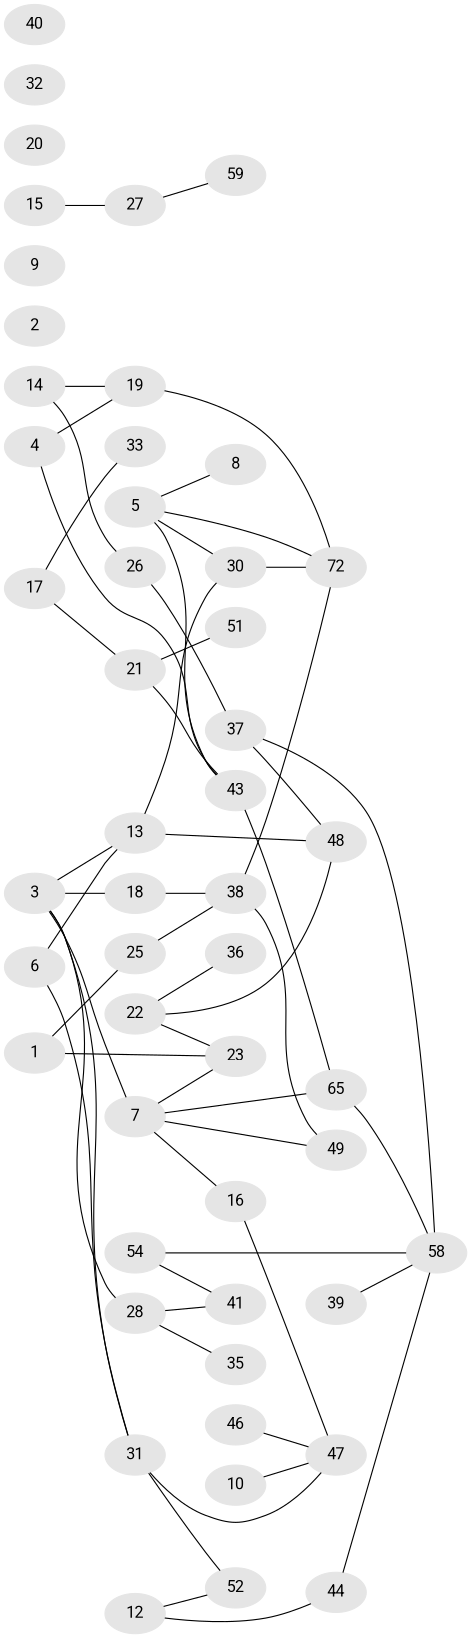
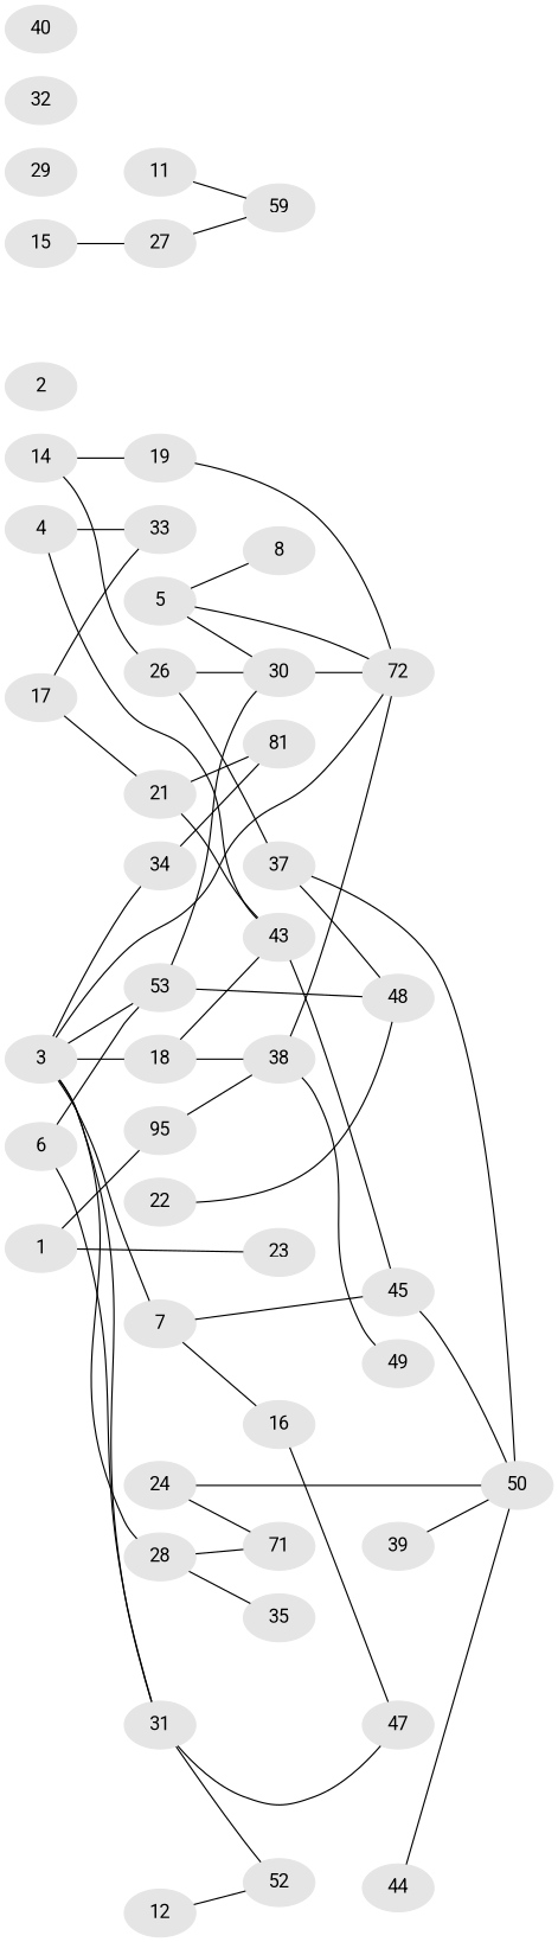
  graph {
    fontname=Roboto
    rankdir=LR
    node [color=gray90 fontname=Roboto style=filled]
    edge [fontname=Roboto]
    1
    23
-   25
+   25 [label=95]
    38
    2
    3
    7
-   13
+   13 [label=53]
    18
    28
    31
+   34
    n13 [label=72]
    16
-   45 [label=65]
+   45
    49
    30
    48
    43
-   41
+   41 [label=71]
    35
    47
    52
-   51
+   51 [label=81]
    4
    33
-   10
    5
    8
    44
-   50 [label=58]
+   50
    6
-   9
    n34 [label=59]
+   11
    12
    14
    19
    26
    37
    15
    27
    17
    21
-   20
+   20 [label=29]
    39
    22
-   36
-   24 [label=54]
+   24
    32
    40
-   46
    1 -- 23
    1 -- 25
    25 -- 38
    38 -- n13
    38 -- 49
    3 -- 7
    3 -- 13
    3 -- 18
    3 -- 28
    3 -- 31
-   7 -- 23
+   3 -- 34
+   3 -- n13
    7 -- 16
    7 -- 45
-   7 -- 49
    13 -- 30
    13 -- 48
    18 -- 38
-   5 -- 43
+   18 -- 43
    28 -- 41
    28 -- 35
    31 -- 47
    31 -- 52
+   34 -- 51
    16 -- 47
    45 -- 50
    30 -- n13
    43 -- 45
    4 -- 43
-   4 -- 19
-   10 -- 47
+   4 -- 33
    5 -- n13
    5 -- 30
    5 -- 8
    44 -- 50
    6 -- 13
    6 -- 31
+   11 -- n34
    12 -- 52
-   12 -- 44
    14 -- 19
    14 -- 26
    19 -- n13
+   26 -- 30
    26 -- 37
    37 -- 48
    37 -- 50
    15 -- 27
    27 -- n34
    17 -- 33
    17 -- 21
    21 -- 43
    21 -- 51
    39 -- 50
-   22 -- 23
    22 -- 48
-   22 -- 36
    24 -- 41
    24 -- 50
-   46 -- 47
  }
